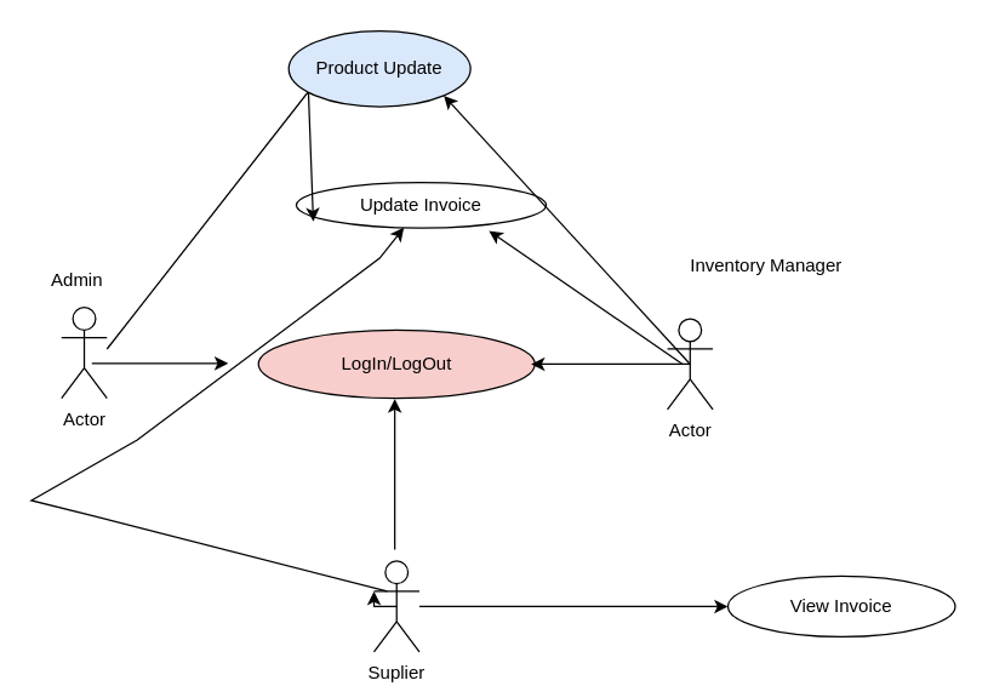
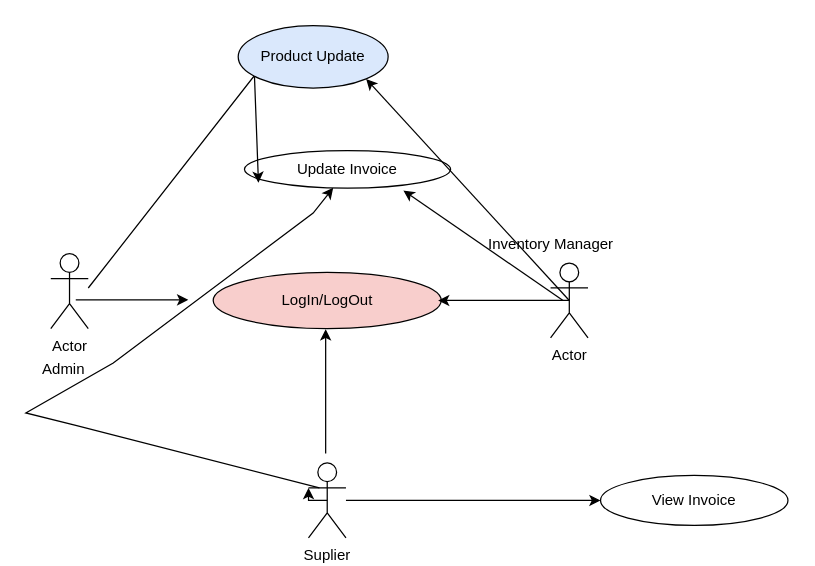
  <mxCell id="0" />
  <mxCell id="1" parent="0" />
  <mxCell id="2" value="Actor" style="shape=umlActor;verticalLabelPosition=bottom;verticalAlign=top;html=1;outlineConnect=0;" vertex="1" parent="1"><mxGeometry x="440" y="210" width="30" height="60" as="geometry" /></mxCell>
  <mxCell id="3" value="Actor" style="shape=umlActor;verticalLabelPosition=bottom;verticalAlign=top;html=1;outlineConnect=0;" vertex="1" parent="1"><mxGeometry x="40" y="202.5" width="30" height="60" as="geometry" /></mxCell>
  <mxCell id="4" value="Suplier" style="shape=umlActor;verticalLabelPosition=bottom;verticalAlign=top;html=1;outlineConnect=0;" vertex="1" parent="1"><mxGeometry x="246.25" y="370" width="30" height="60" as="geometry" /></mxCell>
  <mxCell id="5" value="" style="endArrow=classic;html=1;rounded=0;" edge="1" parent="1"><mxGeometry width="50" height="50" relative="1" as="geometry"><mxPoint x="60" y="239.5" as="sourcePoint" /><mxPoint x="150" y="239.5" as="targetPoint" /><Array as="points" /></mxGeometry></mxCell>
- <mxCell id="6" value="Admin" style="text;html=1;align=center;verticalAlign=middle;resizable=0;points=[];autosize=1;strokeColor=none;fillColor=none;" vertex="1" parent="1"><mxGeometry x="20" y="170" width="60" height="30" as="geometry" /></mxCell>
- <mxCell id="7" value="Inventory Manager" style="text;html=1;align=center;verticalAlign=middle;resizable=0;points=[];autosize=1;strokeColor=none;fillColor=none;" vertex="1" parent="1"><mxGeometry x="445" y="160" width="120" height="30" as="geometry" /></mxCell>
+ <mxCell id="6" value="Admin" style="text;html=1;align=center;verticalAlign=middle;resizable=0;points=[];autosize=1;strokeColor=none;fillColor=none;" vertex="1" parent="1"><mxGeometry x="20" y="280" width="60" height="30" as="geometry" /></mxCell>
+ <mxCell id="7" value="Inventory Manager" style="text;html=1;align=center;verticalAlign=middle;resizable=0;points=[];autosize=1;strokeColor=none;fillColor=none;" vertex="1" parent="1"><mxGeometry x="380" y="180" width="120" height="30" as="geometry" /></mxCell>
  <mxCell id="8" value="Update Invoice" style="ellipse;whiteSpace=wrap;html=1;" vertex="1" parent="1"><mxGeometry x="195" y="120" width="165" height="30" as="geometry" /></mxCell>
  <mxCell id="9" value="" style="endArrow=classic;html=1;rounded=0;entryX=0.068;entryY=0.859;entryDx=0;entryDy=0;entryPerimeter=0;" edge="1" parent="1" target="8"><mxGeometry width="50" height="50" relative="1" as="geometry"><mxPoint x="70" y="230" as="sourcePoint" /><mxPoint x="350" y="300" as="targetPoint" /><Array as="points"><mxPoint x="203" y="60" /></Array></mxGeometry></mxCell>
  <mxCell id="10" value="" style="endArrow=classic;html=1;rounded=0;" edge="1" parent="1"><mxGeometry width="50" height="50" relative="1" as="geometry"><mxPoint x="260" y="362.5" as="sourcePoint" /><mxPoint x="260" y="263" as="targetPoint" /><Array as="points"><mxPoint x="260" y="340" /><mxPoint x="260" y="320" /><mxPoint x="260" y="310" /></Array></mxGeometry></mxCell>
  <mxCell id="11" value="LogIn/LogOut" style="ellipse;whiteSpace=wrap;html=1;fillColor=#f8cecc;" vertex="1" parent="1"><mxGeometry x="170" y="217.5" width="182.5" height="45" as="geometry" /></mxCell>
  <mxCell id="12" value="" style="endArrow=classic;html=1;rounded=0;" edge="1" parent="1" target="8"><mxGeometry width="50" height="50" relative="1" as="geometry"><mxPoint x="255" y="390" as="sourcePoint" /><mxPoint x="260" y="140" as="targetPoint" /><Array as="points"><mxPoint x="255" y="390" /><mxPoint x="60" y="340" /><mxPoint x="20" y="330" /><mxPoint x="90" y="290" /><mxPoint x="250" y="170" /></Array></mxGeometry></mxCell>
  <mxCell id="13" style="edgeStyle=orthogonalEdgeStyle;rounded=0;orthogonalLoop=1;jettySize=auto;html=1;exitX=0.5;exitY=0.5;exitDx=0;exitDy=0;exitPerimeter=0;entryX=0;entryY=0.333;entryDx=0;entryDy=0;entryPerimeter=0;" edge="1" parent="1" source="4" target="4"><mxGeometry relative="1" as="geometry" /></mxCell>
  <mxCell id="14" value="" style="endArrow=classic;html=1;rounded=0;entryX=0.771;entryY=1.067;entryDx=0;entryDy=0;entryPerimeter=0;" edge="1" parent="1" target="8"><mxGeometry width="50" height="50" relative="1" as="geometry"><mxPoint x="450" y="240" as="sourcePoint" /><mxPoint x="360" y="290" as="targetPoint" /></mxGeometry></mxCell>
  <mxCell id="15" value="" style="endArrow=classic;html=1;rounded=0;exitX=0.5;exitY=0.5;exitDx=0;exitDy=0;exitPerimeter=0;" edge="1" parent="1" source="2"><mxGeometry width="50" height="50" relative="1" as="geometry"><mxPoint x="310" y="340" as="sourcePoint" /><mxPoint x="350" y="240" as="targetPoint" /><Array as="points"><mxPoint x="350" y="240" /></Array></mxGeometry></mxCell>
  <mxCell id="16" value="Product Update" style="ellipse;whiteSpace=wrap;html=1;fillColor=#dae8fc;" vertex="1" parent="1"><mxGeometry x="190" y="20" width="120" height="50" as="geometry" /></mxCell>
  <mxCell id="17" value="" style="endArrow=classic;html=1;rounded=0;entryX=1;entryY=1;entryDx=0;entryDy=0;exitX=0.5;exitY=0.5;exitDx=0;exitDy=0;exitPerimeter=0;" edge="1" parent="1" source="2" target="16"><mxGeometry width="50" height="50" relative="1" as="geometry"><mxPoint x="310" y="340" as="sourcePoint" /><mxPoint x="360" y="290" as="targetPoint" /></mxGeometry></mxCell>
  <mxCell id="18" value="" style="endArrow=classic;html=1;rounded=0;" edge="1" parent="1" source="4"><mxGeometry width="50" height="50" relative="1" as="geometry"><mxPoint x="310" y="340" as="sourcePoint" /><mxPoint x="480" y="400" as="targetPoint" /></mxGeometry></mxCell>
  <mxCell id="19" value="View Invoice" style="ellipse;whiteSpace=wrap;html=1;" vertex="1" parent="1"><mxGeometry x="480" y="380" width="150" height="40" as="geometry" /></mxCell>
